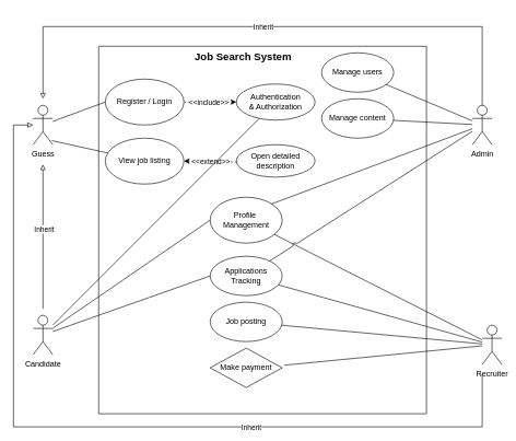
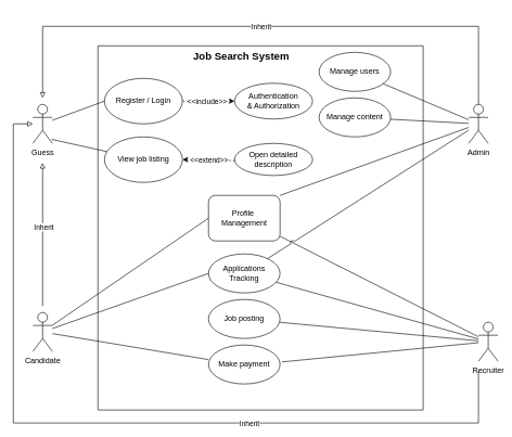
  <mxCell id="0" />
  <mxCell id="1" parent="0" />
  <mxCell id="2" value="" style="endArrow=none;html=1;rounded=0;" parent="1" source="20" target="13" edge="1"><mxGeometry width="50" height="50" relative="1" as="geometry"><mxPoint x="370" y="440" as="sourcePoint" /><mxPoint x="420" y="390" as="targetPoint" /></mxGeometry></mxCell>
  <mxCell id="3" value="" style="swimlane;startSize=0;" parent="1" vertex="1"><mxGeometry x="150" y="70" width="500" height="560" as="geometry"><mxRectangle x="205" y="30" width="50" height="40" as="alternateBounds" /></mxGeometry></mxCell>
  <mxCell id="4" value="Job Search System" style="text;html=1;align=center;verticalAlign=middle;resizable=0;points=[];autosize=1;strokeColor=none;fillColor=none;fontStyle=1;fontSize=16;" parent="3" vertex="1"><mxGeometry x="140" width="160" height="30" as="geometry" /></mxCell>
  <mxCell id="5" style="edgeStyle=orthogonalEdgeStyle;rounded=0;orthogonalLoop=1;jettySize=auto;html=1;exitX=1;exitY=0.5;exitDx=0;exitDy=0;entryX=0;entryY=0.5;entryDx=0;entryDy=0;dashed=1;" parent="3" source="7" target="15" edge="1"><mxGeometry relative="1" as="geometry"><mxPoint x="140" y="84.81" as="sourcePoint" /><mxPoint x="230" y="84.81" as="targetPoint" /></mxGeometry></mxCell>
  <mxCell id="6" value="&amp;lt;&amp;lt;include&amp;gt;&amp;gt;" style="edgeLabel;html=1;align=center;verticalAlign=middle;resizable=0;points=[];" parent="5" vertex="1" connectable="0"><mxGeometry x="-0.255" y="1" relative="1" as="geometry"><mxPoint x="7" y="1" as="offset" /></mxGeometry></mxCell>
  <mxCell id="7" value="Register / Login" style="ellipse;whiteSpace=wrap;html=1;" parent="3" vertex="1"><mxGeometry x="10" y="50" width="120" height="70" as="geometry" /></mxCell>
  <mxCell id="8" value="Manage users" style="ellipse;whiteSpace=wrap;html=1;" parent="3" vertex="1"><mxGeometry x="340" y="10" width="110" height="60" as="geometry" /></mxCell>
  <mxCell id="9" value="Job posting" style="ellipse;whiteSpace=wrap;html=1;" parent="3" vertex="1"><mxGeometry x="170" y="390" width="110" height="60" as="geometry" /></mxCell>
  <mxCell id="10" value="Manage content" style="ellipse;whiteSpace=wrap;html=1;" parent="3" vertex="1"><mxGeometry x="340" y="80" width="110" height="60" as="geometry" /></mxCell>
  <mxCell id="11" value="View job listing" style="ellipse;whiteSpace=wrap;html=1;" parent="3" vertex="1"><mxGeometry x="10" y="140" width="120" height="70" as="geometry" /></mxCell>
  <mxCell id="12" value="Applications Tracking" style="ellipse;whiteSpace=wrap;html=1;" parent="3" vertex="1"><mxGeometry x="170" y="320" width="110" height="60" as="geometry" /></mxCell>
- <mxCell id="13" value="Profile&amp;nbsp;&lt;div&gt;Management&lt;/div&gt;" style="ellipse;whiteSpace=wrap;html=1;" parent="3" vertex="1"><mxGeometry x="170" y="230" width="110" height="70" as="geometry" /></mxCell>
- <mxCell id="14" value="Make payment" style="rhombus;whiteSpace=wrap;html=1;" parent="3" vertex="1"><mxGeometry x="170" y="460" width="110" height="60" as="geometry" /></mxCell>
+ <mxCell id="13" value="Profile&amp;nbsp;&lt;div&gt;Management&lt;/div&gt;" style="whiteSpace=wrap;html=1;rounded=1;" parent="3" vertex="1"><mxGeometry x="170" y="230" width="110" height="70" as="geometry" /></mxCell>
+ <mxCell id="14" value="Make payment" style="ellipse;whiteSpace=wrap;html=1;" parent="3" vertex="1"><mxGeometry x="170" y="460" width="110" height="60" as="geometry" /></mxCell>
  <mxCell id="15" value="Authentication&lt;div&gt;&amp;amp; Authorization&lt;/div&gt;" style="ellipse;whiteSpace=wrap;html=1;fillColor=default;" parent="3" vertex="1"><mxGeometry x="210" y="57.5" width="120" height="55" as="geometry" /></mxCell>
  <mxCell id="16" value="Open detailed&lt;div&gt;description&lt;/div&gt;" style="ellipse;whiteSpace=wrap;html=1;" parent="3" vertex="1"><mxGeometry x="210" y="150" width="120" height="49.38" as="geometry" /></mxCell>
  <mxCell id="17" value="" style="endArrow=classic;html=1;rounded=0;dashed=1;entryX=1;entryY=0.5;entryDx=0;entryDy=0;exitX=0.005;exitY=0.537;exitDx=0;exitDy=0;exitPerimeter=0;" parent="3" source="16" edge="1"><mxGeometry width="50" height="50" relative="1" as="geometry"><mxPoint x="230" y="170" as="sourcePoint" /><mxPoint x="130.0" y="174.92" as="targetPoint" /></mxGeometry></mxCell>
  <mxCell id="18" value="&amp;lt;&amp;lt;extend&amp;gt;&amp;gt;" style="edgeLabel;html=1;align=center;verticalAlign=middle;resizable=0;points=[];" parent="17" vertex="1" connectable="0"><mxGeometry x="-0.016" y="-1" relative="1" as="geometry"><mxPoint y="1" as="offset" /></mxGeometry></mxCell>
  <mxCell id="19" value="Candidate" style="shape=umlActor;verticalLabelPosition=bottom;verticalAlign=top;html=1;outlineConnect=0;" parent="1" vertex="1"><mxGeometry x="50" y="480" width="30" height="60" as="geometry" /></mxCell>
  <mxCell id="20" value="Recruiter" style="shape=umlActor;verticalLabelPosition=bottom;verticalAlign=top;html=1;outlineConnect=0;" parent="1" vertex="1"><mxGeometry x="735" y="495" width="30" height="60" as="geometry" /></mxCell>
  <mxCell id="21" value="Guess" style="shape=umlActor;verticalLabelPosition=bottom;verticalAlign=top;html=1;outlineConnect=0;" parent="1" vertex="1"><mxGeometry x="50" y="160" width="30" height="60" as="geometry" /></mxCell>
  <mxCell id="22" value="Admin" style="shape=umlActor;verticalLabelPosition=bottom;verticalAlign=top;html=1;outlineConnect=0;" parent="1" vertex="1"><mxGeometry x="720" y="160" width="30" height="60" as="geometry" /></mxCell>
  <mxCell id="23" value="" style="endArrow=block;html=1;rounded=0;endFill=0;" parent="1" source="22" edge="1"><mxGeometry width="50" height="50" relative="1" as="geometry"><mxPoint x="105" y="490" as="sourcePoint" /><mxPoint x="65" y="150" as="targetPoint" /><Array as="points"><mxPoint x="735" y="40" /><mxPoint x="65" y="40" /></Array></mxGeometry></mxCell>
  <mxCell id="24" value="" style="endArrow=block;html=1;rounded=0;endFill=0;" parent="1" target="21" edge="1"><mxGeometry width="50" height="50" relative="1" as="geometry"><mxPoint x="735" y="570" as="sourcePoint" /><mxPoint x="105" y="170" as="targetPoint" /><Array as="points"><mxPoint x="735" y="650" /><mxPoint x="20" y="650" /><mxPoint x="20" y="190" /></Array></mxGeometry></mxCell>
  <mxCell id="25" value="" style="endArrow=none;html=1;rounded=0;" parent="1" source="22" target="8" edge="1"><mxGeometry width="50" height="50" relative="1" as="geometry"><mxPoint x="370" y="340" as="sourcePoint" /><mxPoint x="420" y="290" as="targetPoint" /></mxGeometry></mxCell>
  <mxCell id="26" value="" style="endArrow=none;html=1;rounded=0;" parent="1" source="22" target="10" edge="1"><mxGeometry width="50" height="50" relative="1" as="geometry"><mxPoint x="370" y="340" as="sourcePoint" /><mxPoint x="420" y="290" as="targetPoint" /></mxGeometry></mxCell>
  <mxCell id="27" value="" style="endArrow=none;html=1;rounded=0;jumpStyle=arc;" parent="1" source="20" target="9" edge="1"><mxGeometry width="50" height="50" relative="1" as="geometry"><mxPoint x="370" y="440" as="sourcePoint" /><mxPoint x="420" y="390" as="targetPoint" /></mxGeometry></mxCell>
  <mxCell id="28" value="" style="endArrow=none;html=1;rounded=0;" parent="1" source="12" target="20" edge="1"><mxGeometry width="50" height="50" relative="1" as="geometry"><mxPoint x="370" y="440" as="sourcePoint" /><mxPoint x="420" y="390" as="targetPoint" /></mxGeometry></mxCell>
  <mxCell id="29" value="" style="endArrow=none;html=1;rounded=0;jumpStyle=arc;" parent="1" source="12" target="22" edge="1"><mxGeometry width="50" height="50" relative="1" as="geometry"><mxPoint x="370" y="440" as="sourcePoint" /><mxPoint x="420" y="390" as="targetPoint" /></mxGeometry></mxCell>
  <mxCell id="30" value="" style="endArrow=none;html=1;rounded=0;entryX=0;entryY=0.5;entryDx=0;entryDy=0;" parent="1" source="19" target="13" edge="1"><mxGeometry width="50" height="50" relative="1" as="geometry"><mxPoint x="370" y="440" as="sourcePoint" /><mxPoint x="420" y="390" as="targetPoint" /></mxGeometry></mxCell>
  <mxCell id="31" value="" style="endArrow=block;html=1;rounded=0;endFill=0;" parent="1" edge="1"><mxGeometry width="50" height="50" relative="1" as="geometry"><mxPoint x="65" y="470" as="sourcePoint" /><mxPoint x="65" y="250" as="targetPoint" /></mxGeometry></mxCell>
  <mxCell id="32" value="" style="endArrow=none;html=1;rounded=0;jumpStyle=arc;entryX=0;entryY=0.5;entryDx=0;entryDy=0;" parent="1" source="21" target="7" edge="1"><mxGeometry width="50" height="50" relative="1" as="geometry"><mxPoint x="370" y="470" as="sourcePoint" /><mxPoint x="420" y="420" as="targetPoint" /></mxGeometry></mxCell>
  <mxCell id="33" value="" style="endArrow=none;html=1;rounded=0;jumpStyle=arc;exitX=0.96;exitY=0.897;exitDx=0;exitDy=0;exitPerimeter=0;" parent="1" source="21" target="11" edge="1"><mxGeometry width="50" height="50" relative="1" as="geometry"><mxPoint x="120" y="205" as="sourcePoint" /><mxPoint x="220" y="240" as="targetPoint" /></mxGeometry></mxCell>
  <mxCell id="34" value="" style="endArrow=none;html=1;rounded=0;entryX=1;entryY=0;entryDx=0;entryDy=0;" parent="1" source="22" target="13" edge="1"><mxGeometry width="50" height="50" relative="1" as="geometry"><mxPoint x="690" y="201" as="sourcePoint" /><mxPoint x="549" y="214" as="targetPoint" /></mxGeometry></mxCell>
  <mxCell id="35" value="" style="endArrow=none;html=1;rounded=0;entryX=0;entryY=0.5;entryDx=0;entryDy=0;" parent="1" source="19" target="12" edge="1"><mxGeometry width="50" height="50" relative="1" as="geometry"><mxPoint x="120" y="514" as="sourcePoint" /><mxPoint x="355" y="412" as="targetPoint" /></mxGeometry></mxCell>
  <mxCell id="36" value="" style="endArrow=none;html=1;rounded=0;jumpStyle=arc;entryX=1.025;entryY=0.435;entryDx=0;entryDy=0;entryPerimeter=0;" parent="1" source="20" target="14" edge="1"><mxGeometry width="50" height="50" relative="1" as="geometry"><mxPoint x="690" y="519" as="sourcePoint" /><mxPoint x="395" y="503" as="targetPoint" /></mxGeometry></mxCell>
- <mxCell id="37" value="" style="endArrow=none;html=1;rounded=0;" parent="1" source="19" target="15" edge="1"><mxGeometry width="50" height="50" relative="1" as="geometry"><mxPoint x="90" y="514" as="sourcePoint" /><mxPoint x="320" y="420" as="targetPoint" /></mxGeometry></mxCell>
+ <mxCell id="37" value="" style="endArrow=none;html=1;rounded=0;entryX=0;entryY=0.375;entryDx=0;entryDy=0;entryPerimeter=0;" parent="1" source="19" target="14" edge="1"><mxGeometry width="50" height="50" relative="1" as="geometry"><mxPoint x="90" y="514" as="sourcePoint" /><mxPoint x="320" y="420" as="targetPoint" /></mxGeometry></mxCell>
  <mxCell id="38" value="Inherit" style="edgeLabel;html=1;align=center;verticalAlign=middle;resizable=0;points=[];" vertex="1" connectable="0" parent="1"><mxGeometry x="400" y="40" as="geometry" /></mxCell>
  <mxCell id="39" value="Inherit" style="edgeLabel;html=1;align=center;verticalAlign=middle;resizable=0;points=[];" vertex="1" connectable="0" parent="1"><mxGeometry x="420" y="20" as="geometry"><mxPoint x="-354" y="328" as="offset" /></mxGeometry></mxCell>
  <mxCell id="40" value="Inherit" style="edgeLabel;html=1;align=center;verticalAlign=middle;resizable=0;points=[];" vertex="1" connectable="0" parent="1"><mxGeometry x="410" y="54" as="geometry"><mxPoint x="-28" y="596" as="offset" /></mxGeometry></mxCell>
